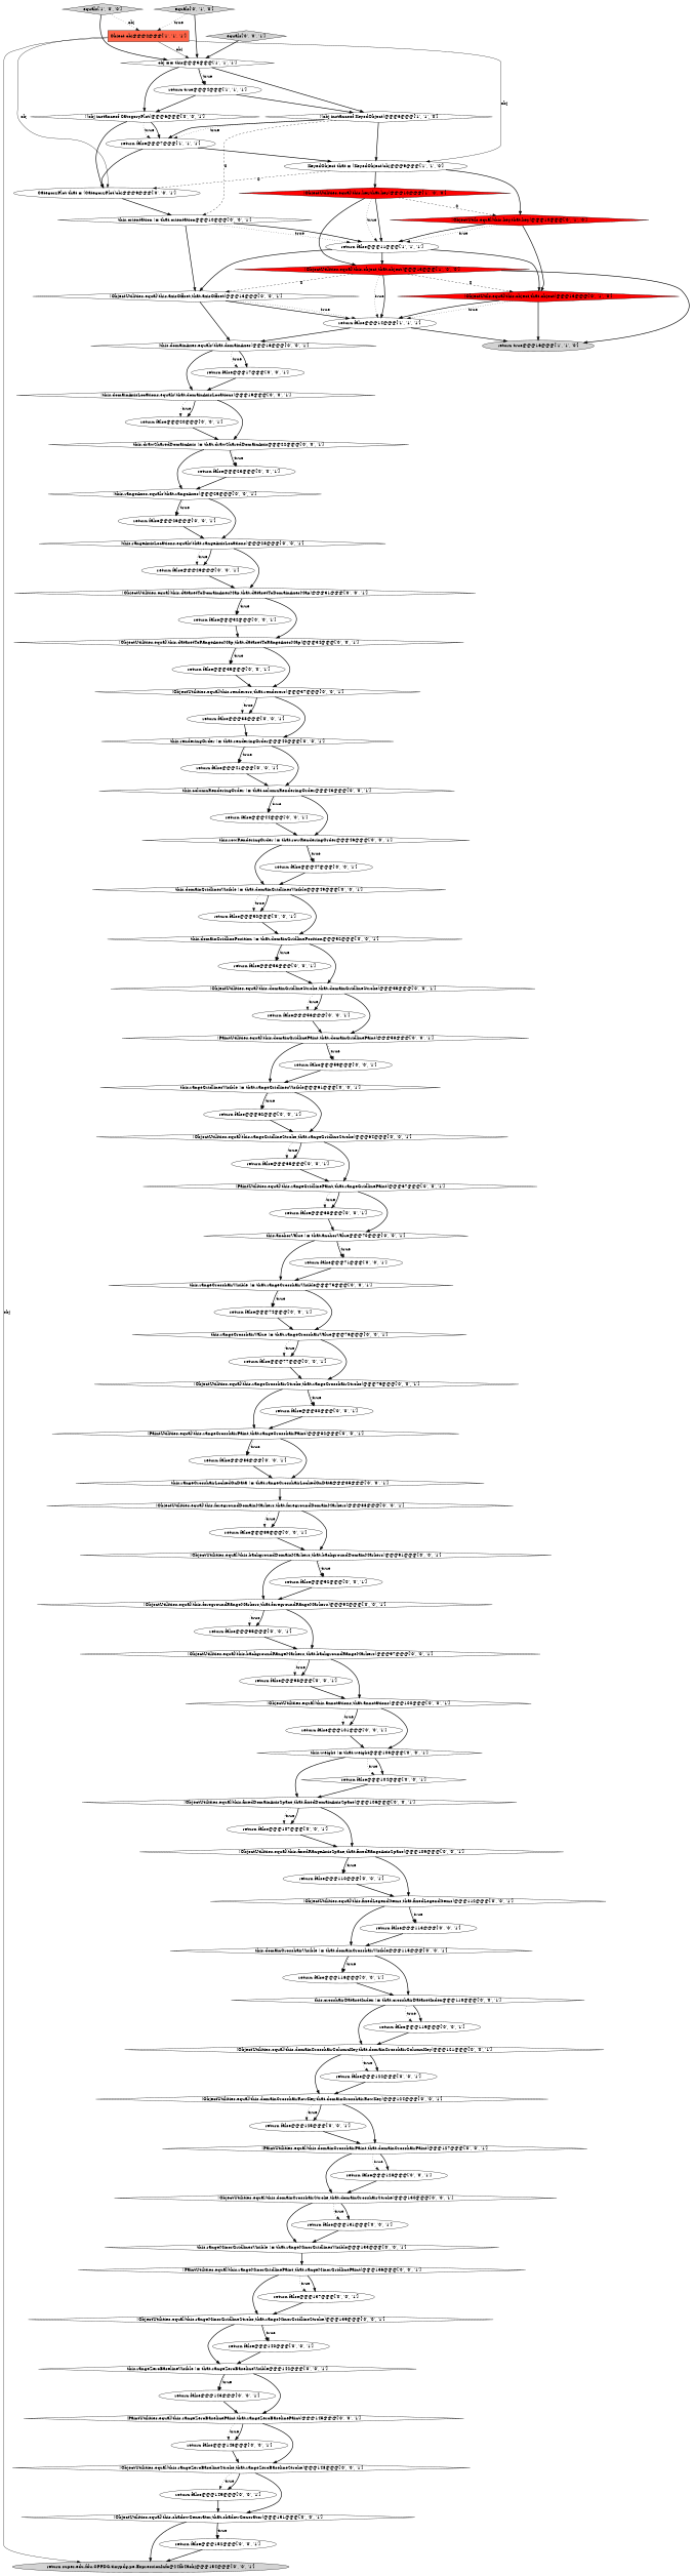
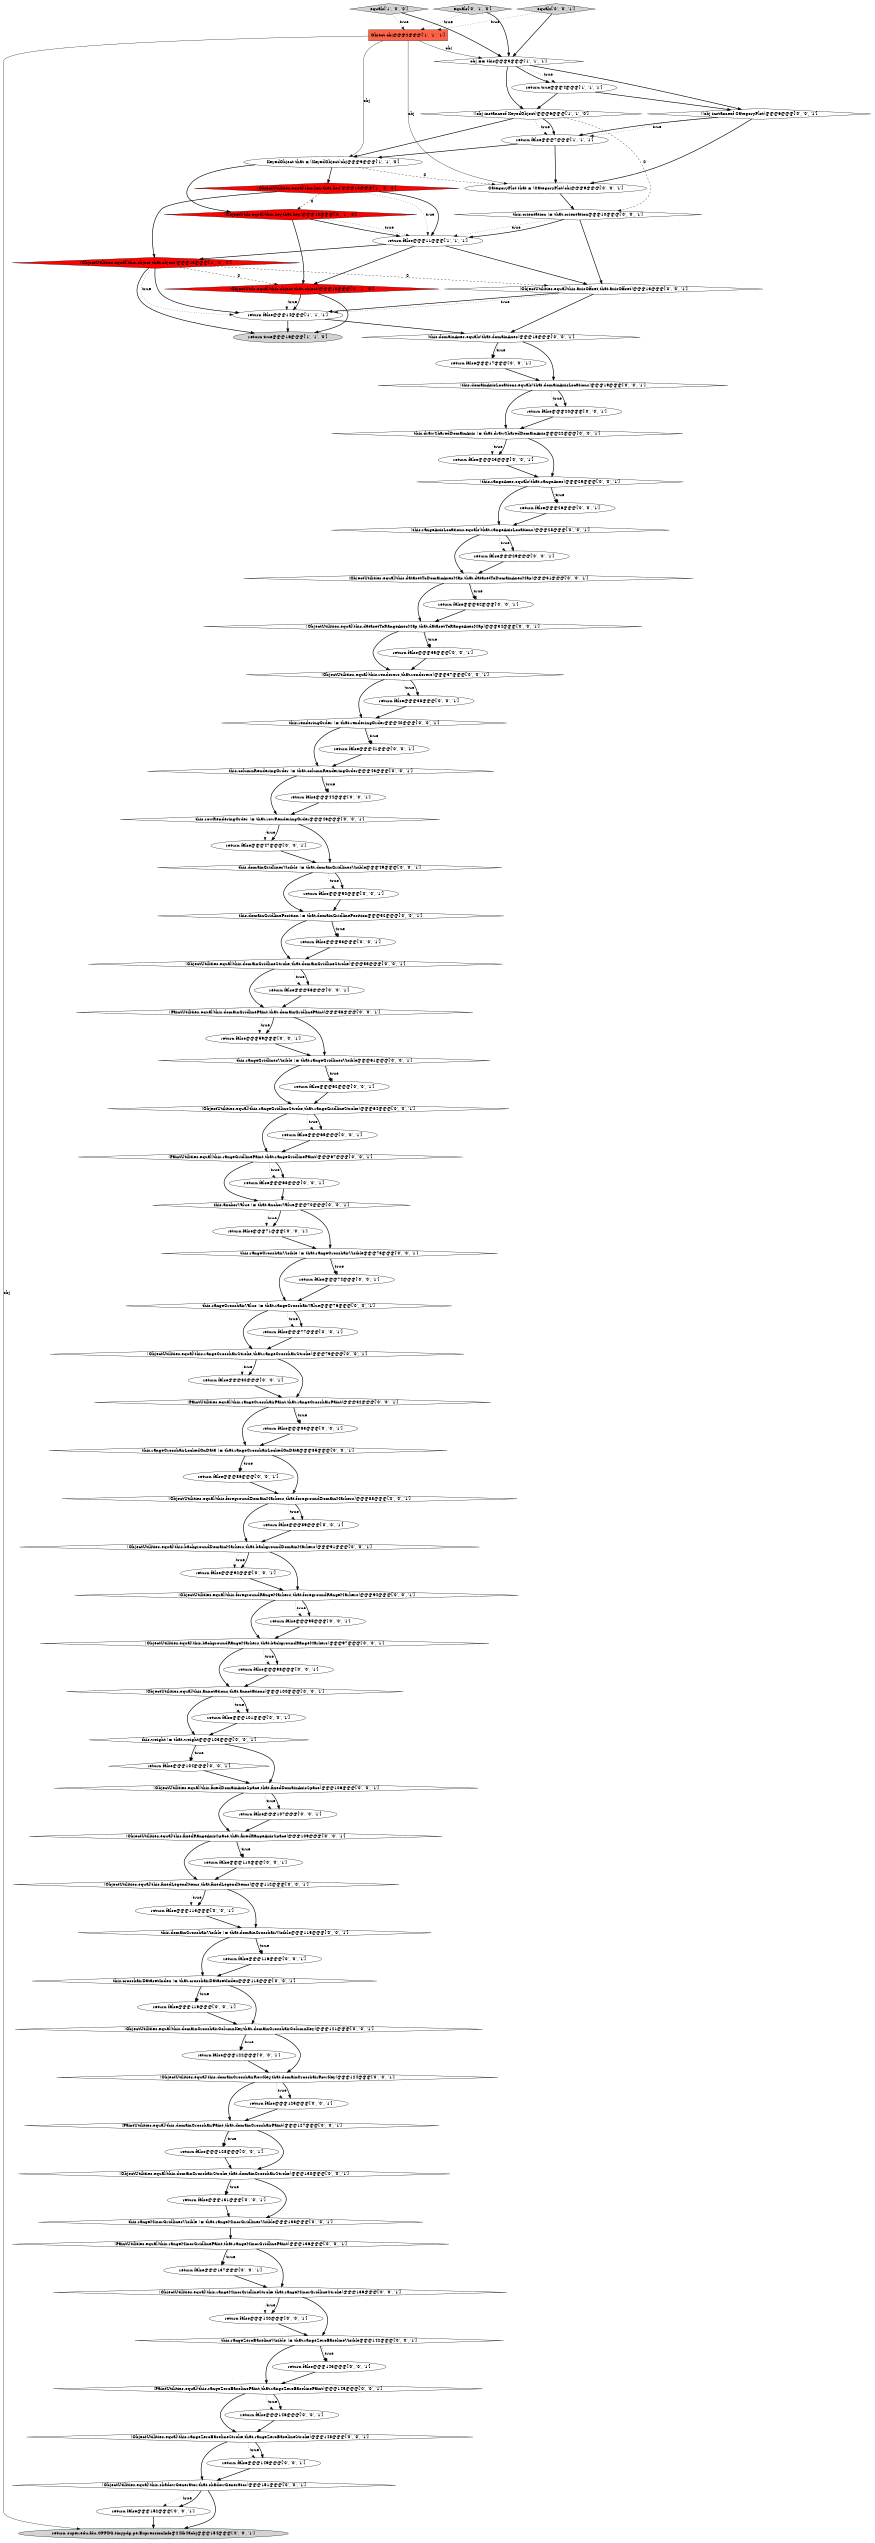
  digraph {
    node [fillcolor=white shape=diamond style=filled]
    edge [style=bold]
    n1 [label="!ObjectUtilities.equal(this.rangeZeroBaselineStroke,that.rangeZeroBaselineStroke)@@@148@@@['0', '0', '1']"]
    n2 [label="!ObjectUtilities.equal(this.shadowGenerator,that.shadowGenerator)@@@151@@@['0', '0', '1']"]
    n3 [label="return false@@@149@@@['0', '0', '1']" shape=ellipse]
    n4 [fillcolor=lightgray label="return super.edu.fdu.CPPDG.tinypdg.pe.ExpressionInfo@24fb4aobj@@@154@@@['0', '0', '1']" shape=ellipse]
    n5 [label="return false@@@152@@@['0', '0', '1']" shape=ellipse]
    n6 [label="!ObjectUtilities.equal(this.annotations,that.annotations)@@@100@@@['0', '0', '1']"]
    n7 [label="this.weight != that.weight@@@103@@@['0', '0', '1']"]
    n8 [label="return false@@@101@@@['0', '0', '1']" shape=ellipse]
    n9 [label="return false@@@104@@@['0', '0', '1']"]
    n10 [label="!ObjectUtilities.equal(this.fixedDomainAxisSpace,that.fixedDomainAxisSpace)@@@106@@@['0', '0', '1']"]
    n11 [label="return true@@@4@@@['1', '1', '1']" shape=ellipse]
    n12 [label="!(obj instanceof CategoryPlot)@@@6@@@['0', '0', '1']"]
    n13 [label="!(obj instanceof KeyedObject)@@@6@@@['1', '1', '0']"]
    n14 [label="CategoryPlot that = (CategoryPlot)obj@@@9@@@['0', '0', '1']" shape=ellipse]
    n15 [label="return false@@@7@@@['1', '1', '1']" shape=ellipse]
    n16 [label="this.orientation != that.orientation@@@10@@@['0', '0', '1']"]
    n17 [label="KeyedObject that = (KeyedObject)obj@@@9@@@['1', '1', '0']" shape=ellipse]
    n18 [label="!PaintUtilities.equal(this.rangeGridlinePaint,that.rangeGridlinePaint)@@@67@@@['0', '0', '1']"]
    n19 [label="this.anchorValue != that.anchorValue@@@70@@@['0', '0', '1']"]
    n20 [label="return false@@@68@@@['0', '0', '1']" shape=ellipse]
    n21 [label="return false@@@71@@@['0', '0', '1']" shape=ellipse]
    n22 [label="this.rangeCrosshairVisible != that.rangeCrosshairVisible@@@73@@@['0', '0', '1']"]
    n23 [fillcolor=lightgray label="equals['0', '0', '1']"]
    n24 [fillcolor=tomato label="Object obj@@@2@@@['1', '1', '1']" shape=box]
    n25 [label="obj == this@@@3@@@['1', '1', '1']"]
    n26 [label="return false@@@137@@@['0', '0', '1']" shape=ellipse]
    n27 [label="!ObjectUtilities.equal(this.rangeMinorGridlineStroke,that.rangeMinorGridlineStroke)@@@139@@@['0', '0', '1']"]
    n28 [label="return false@@@140@@@['0', '0', '1']" shape=ellipse]
    n29 [label="this.rangeZeroBaselineVisible != that.rangeZeroBaselineVisible@@@142@@@['0', '0', '1']"]
    n30 [label="return false@@@146@@@['0', '0', '1']" shape=ellipse]
    n31 [label="!PaintUtilities.equal(this.rangeZeroBaselinePaint,that.rangeZeroBaselinePaint)@@@145@@@['0', '0', '1']"]
    n32 [label="return false@@@143@@@['0', '0', '1']" shape=ellipse]
    n33 [label="return false@@@128@@@['0', '0', '1']" shape=ellipse]
    n34 [label="!ObjectUtilities.equal(this.domainCrosshairStroke,that.domainCrosshairStroke)@@@130@@@['0', '0', '1']"]
    n35 [label="return false@@@131@@@['0', '0', '1']" shape=ellipse]
    n36 [label="this.rangeMinorGridlinesVisible != that.rangeMinorGridlinesVisible@@@133@@@['0', '0', '1']"]
    n37 [label="this.rangeCrosshairValue != that.rangeCrosshairValue@@@76@@@['0', '0', '1']"]
    n38 [label="!ObjectUtilities.equal(this.rangeCrosshairStroke,that.rangeCrosshairStroke)@@@79@@@['0', '0', '1']"]
    n39 [label="return false@@@77@@@['0', '0', '1']" shape=ellipse]
    n40 [label="return false@@@80@@@['0', '0', '1']" shape=ellipse]
    n41 [label="!PaintUtilities.equal(this.rangeCrosshairPaint,that.rangeCrosshairPaint)@@@82@@@['0', '0', '1']"]
    n42 [label="return false@@@74@@@['0', '0', '1']" shape=ellipse]
    n43 [label="this.drawSharedDomainAxis != that.drawSharedDomainAxis@@@22@@@['0', '0', '1']"]
    n44 [label="return false@@@23@@@['0', '0', '1']" shape=ellipse]
    n45 [label="!this.rangeAxes.equals(that.rangeAxes)@@@25@@@['0', '0', '1']"]
    n46 [label="!this.rangeAxisLocations.equals(that.rangeAxisLocations)@@@28@@@['0', '0', '1']"]
    n47 [label="return false@@@26@@@['0', '0', '1']" shape=ellipse]
    n48 [fillcolor=lightgray label="equals['1', '0', '0']"]
    n49 [label="!ObjectUtilities.equal(this.datasetToDomainAxesMap,that.datasetToDomainAxesMap)@@@31@@@['0', '0', '1']"]
    n50 [label="return false@@@29@@@['0', '0', '1']" shape=ellipse]
    n51 [label="!ObjectUtilities.equal(this.datasetToRangeAxesMap,that.datasetToRangeAxesMap)@@@34@@@['0', '0', '1']"]
    n52 [label="!ObjectUtilities.equal(this.renderers,that.renderers)@@@37@@@['0', '0', '1']"]
    n53 [label="return false@@@35@@@['0', '0', '1']" shape=ellipse]
    n54 [label="this.renderingOrder != that.renderingOrder@@@40@@@['0', '0', '1']"]
    n55 [label="return false@@@38@@@['0', '0', '1']" shape=ellipse]
    n56 [label="!ObjectUtilities.equal(this.backgroundRangeMarkers,that.backgroundRangeMarkers)@@@97@@@['0', '0', '1']"]
    n57 [label="return false@@@98@@@['0', '0', '1']" shape=ellipse]
    n58 [label="!ObjectUtilities.equal(this.fixedRangeAxisSpace,that.fixedRangeAxisSpace)@@@109@@@['0', '0', '1']"]
    n59 [label="return false@@@107@@@['0', '0', '1']" shape=ellipse]
    n60 [label="return false@@@65@@@['0', '0', '1']" shape=ellipse]
    n61 [label="this.rowRenderingOrder != that.rowRenderingOrder@@@46@@@['0', '0', '1']"]
    n62 [label="return false@@@47@@@['0', '0', '1']" shape=ellipse]
    n63 [label="this.domainGridlinesVisible != that.domainGridlinesVisible@@@49@@@['0', '0', '1']"]
    n64 [label="this.domainGridlinePosition != that.domainGridlinePosition@@@52@@@['0', '0', '1']"]
    n65 [label="return false@@@50@@@['0', '0', '1']" shape=ellipse]
    n66 [label="return false@@@14@@@['1', '1', '1']" shape=ellipse]
    n67 [fillcolor=lightgray label="return true@@@16@@@['1', '1', '0']" shape=ellipse]
    n68 [label="!this.domainAxes.equals(that.domainAxes)@@@16@@@['0', '0', '1']"]
    n69 [label="return false@@@17@@@['0', '0', '1']" shape=ellipse]
    n70 [label="!this.domainAxisLocations.equals(that.domainAxisLocations)@@@19@@@['0', '0', '1']"]
    n71 [label="return false@@@92@@@['0', '0', '1']" shape=ellipse]
    n72 [label="!ObjectUtilities.equal(this.foregroundRangeMarkers,that.foregroundRangeMarkers)@@@94@@@['0', '0', '1']"]
    n73 [label="return false@@@95@@@['0', '0', '1']" shape=ellipse]
    n74 [label="return false@@@32@@@['0', '0', '1']" shape=ellipse]
    n75 [label="this.rangeCrosshairLockedOnData != that.rangeCrosshairLockedOnData@@@85@@@['0', '0', '1']"]
    n76 [label="return false@@@83@@@['0', '0', '1']" shape=ellipse]
    n77 [label="this.columnRenderingOrder != that.columnRenderingOrder@@@43@@@['0', '0', '1']"]
    n78 [label="return false@@@44@@@['0', '0', '1']" shape=ellipse]
    n79 [fillcolor=lightgray label="equals['0', '1', '0']"]
    n80 [label="!ObjectUtilities.equal(this.fixedLegendItems,that.fixedLegendItems)@@@112@@@['0', '0', '1']"]
    n81 [label="return false@@@110@@@['0', '0', '1']" shape=ellipse]
    n82 [label="return false@@@113@@@['0', '0', '1']" shape=ellipse]
    n83 [label="this.domainCrosshairVisible != that.domainCrosshairVisible@@@115@@@['0', '0', '1']"]
    n84 [fillcolor=red label="!ObjectUtils.equal(this.key,that.key)@@@10@@@['0', '1', '0']"]
    n85 [label="return false@@@11@@@['1', '1', '1']" shape=ellipse]
    n86 [fillcolor=red label="!ObjectUtils.equal(this.object,that.object)@@@13@@@['0', '1', '0']"]
    n87 [label="!ObjectUtilities.equal(this.axisOffset,that.axisOffset)@@@13@@@['0', '0', '1']"]
    n88 [fillcolor=red label="!ObjectUtilities.equal(this.object,that.object)@@@13@@@['1', '0', '0']"]
    n89 [label="!ObjectUtilities.equal(this.domainGridlineStroke,that.domainGridlineStroke)@@@55@@@['0', '0', '1']"]
    n90 [label="!PaintUtilities.equal(this.domainGridlinePaint,that.domainGridlinePaint)@@@58@@@['0', '0', '1']"]
    n91 [label="return false@@@56@@@['0', '0', '1']" shape=ellipse]
    n92 [label="return false@@@59@@@['0', '0', '1']" shape=ellipse]
    n93 [label="this.rangeGridlinesVisible != that.rangeGridlinesVisible@@@61@@@['0', '0', '1']"]
    n94 [label="!PaintUtilities.equal(this.domainCrosshairPaint,that.domainCrosshairPaint)@@@127@@@['0', '0', '1']"]
+   n95 [label="return false@@@86@@@['0', '0', '1']" shape=ellipse]
    n96 [label="!ObjectUtilities.equal(this.foregroundDomainMarkers,that.foregroundDomainMarkers)@@@88@@@['0', '0', '1']"]
    n97 [label="!ObjectUtilities.equal(this.backgroundDomainMarkers,that.backgroundDomainMarkers)@@@91@@@['0', '0', '1']"]
    n98 [label="return false@@@89@@@['0', '0', '1']" shape=ellipse]
    n99 [label="return false@@@53@@@['0', '0', '1']" shape=ellipse]
    n100 [label="this.crosshairDatasetIndex != that.crosshairDatasetIndex@@@118@@@['0', '0', '1']"]
    n101 [label="return false@@@116@@@['0', '0', '1']" shape=ellipse]
    n102 [label="!ObjectUtilities.equal(this.rangeGridlineStroke,that.rangeGridlineStroke)@@@64@@@['0', '0', '1']"]
    n103 [label="return false@@@62@@@['0', '0', '1']" shape=ellipse]
    n104 [label="return false@@@119@@@['0', '0', '1']" shape=ellipse]
    n105 [label="!ObjectUtilities.equal(this.domainCrosshairColumnKey,that.domainCrosshairColumnKey)@@@121@@@['0', '0', '1']"]
    n106 [label="return false@@@20@@@['0', '0', '1']" shape=ellipse]
    n107 [fillcolor=red label="!ObjectUtilities.equal(this.key,that.key)@@@10@@@['1', '0', '0']"]
    n108 [label="!PaintUtilities.equal(this.rangeMinorGridlinePaint,that.rangeMinorGridlinePaint)@@@136@@@['0', '0', '1']"]
    n109 [label="return false@@@122@@@['0', '0', '1']" shape=ellipse]
    n110 [label="!ObjectUtilities.equal(this.domainCrosshairRowKey,that.domainCrosshairRowKey)@@@124@@@['0', '0', '1']"]
    n111 [label="return false@@@125@@@['0', '0', '1']" shape=ellipse]
    n112 [label="return false@@@41@@@['0', '0', '1']" shape=ellipse]
    n1 -> n2
    n1 -> n3 [label=true style=dotted]
    n1 -> n3
    n2 -> n4
    n2 -> n5 [label=true style=dotted]
    n2 -> n5
    n3 -> n2
    n5 -> n4
    n6 -> n7
    n6 -> n8 [label=true style=dotted]
    n6 -> n8
    n7 -> n9
    n7 -> n9 [label=true style=dotted]
    n7 -> n10
    n8 -> n7
    n9 -> n10
    n10 -> n58
    n10 -> n59 [label=true style=dotted]
    n10 -> n59
    n11 -> n12
    n11 -> n13
    n12 -> n14
    n12 -> n15
    n12 -> n15 [label=true style=dotted]
    n13 -> n15 [label=true style=dotted]
    n13 -> n15
    n13 -> n16 [label=0 style=dashed]
    n13 -> n17
    n14 -> n16
    n15 -> n14
    n15 -> n17
    n16 -> n85 [label=true style=dotted]
    n16 -> n85
    n16 -> n87
    n17 -> n14 [label=0 style=dashed]
    n17 -> n84
    n17 -> n107
    n18 -> n19
    n18 -> n20 [label=true style=dotted]
    n18 -> n20
    n19 -> n21 [label=true style=dotted]
    n19 -> n21
    n19 -> n22
    n20 -> n19
    n21 -> n22
    n22 -> n37
    n22 -> n42
    n22 -> n42 [label=true style=dotted]
+   n23 -> n24 [label=true style=dotted]
    n23 -> n25
    n24 -> n4 [label=obj style=solid]
    n24 -> n14 [label=obj style=solid]
    n24 -> n17 [label=obj style=solid]
    n24 -> n25 [label=obj style=solid]
    n25 -> n11 [label=true style=dotted]
    n25 -> n11
    n25 -> n12
    n25 -> n13
    n26 -> n27
    n27 -> n28 [label=true style=dotted]
    n27 -> n28
    n27 -> n29
    n28 -> n29
    n29 -> n31
    n29 -> n32
    n29 -> n32 [label=true style=dotted]
    n30 -> n1
    n31 -> n1
    n31 -> n30 [label=true style=dotted]
    n31 -> n30
    n32 -> n31
    n33 -> n34
    n34 -> n35
    n34 -> n35 [label=true style=dotted]
    n34 -> n36
    n35 -> n36
    n36 -> n108
    n37 -> n38
    n37 -> n39 [label=true style=dotted]
    n37 -> n39
    n38 -> n40 [label=true style=dotted]
    n38 -> n40
    n38 -> n41
    n39 -> n38
    n40 -> n41
    n41 -> n75
    n41 -> n76
    n41 -> n76 [label=true style=dotted]
    n42 -> n37
    n43 -> n44 [label=true style=dotted]
    n43 -> n44
    n43 -> n45
    n44 -> n45
    n45 -> n46
    n45 -> n47
    n45 -> n47 [label=true style=dotted]
    n46 -> n49
    n46 -> n50 [label=true style=dotted]
    n46 -> n50
    n47 -> n46
-   n48 -> n24 [label=obj style=dotted]
+   n48 -> n24 [label=true style=dotted]
    n48 -> n25
    n49 -> n51
    n49 -> n74
    n49 -> n74 [label=true style=dotted]
    n50 -> n49
    n51 -> n52
    n51 -> n53
    n51 -> n53 [label=true style=dotted]
    n52 -> n54
    n52 -> n55 [label=true style=dotted]
    n52 -> n55
    n53 -> n52
    n54 -> n77
    n54 -> n112
    n54 -> n112 [label=true style=dotted]
    n55 -> n54
    n56 -> n6
    n56 -> n57 [label=true style=dotted]
    n56 -> n57
    n57 -> n6
    n58 -> n80
    n58 -> n81
    n58 -> n81 [label=true style=dotted]
    n59 -> n58
    n60 -> n18
    n61 -> n62 [label=true style=dotted]
    n61 -> n62
    n61 -> n63
    n62 -> n63
    n63 -> n64
    n63 -> n65 [label=true style=dotted]
    n63 -> n65
    n64 -> n89
    n64 -> n99
    n64 -> n99 [label=true style=dotted]
    n65 -> n64
    n66 -> n67
    n66 -> n68
    n68 -> n69
    n68 -> n69 [label=true style=dotted]
    n68 -> n70
    n69 -> n70
    n70 -> n43
    n70 -> n106 [label=true style=dotted]
    n70 -> n106
    n71 -> n72
    n72 -> n56
    n72 -> n73 [label=true style=dotted]
    n72 -> n73
    n73 -> n56
    n74 -> n51
+   n75 -> n95
+   n75 -> n95 [label=true style=dotted]
    n75 -> n96
    n76 -> n75
    n77 -> n61
    n77 -> n78
    n77 -> n78 [label=true style=dotted]
    n78 -> n61
    n79 -> n24 [label=true style=dotted]
    n79 -> n25
    n80 -> n82 [label=true style=dotted]
    n80 -> n82
    n80 -> n83
    n81 -> n80
    n82 -> n83
    n83 -> n100
    n83 -> n101
    n83 -> n101 [label=true style=dotted]
    n84 -> n85 [label=true style=dotted]
    n84 -> n85
    n84 -> n86
    n85 -> n86
    n85 -> n87
    n85 -> n88
    n86 -> n66 [label=true style=dotted]
    n86 -> n66
    n86 -> n67
    n87 -> n66
    n87 -> n66 [label=true style=dotted]
    n87 -> n68
    n88 -> n66 [label=true style=dotted]
    n88 -> n66
    n88 -> n67
    n88 -> n86 [label=0 style=dashed]
    n88 -> n87 [label=0 style=dashed]
    n89 -> n90
    n89 -> n91 [label=true style=dotted]
    n89 -> n91
    n90 -> n92 [label=true style=dotted]
    n90 -> n92
    n90 -> n93
    n91 -> n90
    n92 -> n93
    n93 -> n102
    n93 -> n103
    n93 -> n103 [label=true style=dotted]
    n94 -> n33
    n94 -> n33 [label=true style=dotted]
    n94 -> n34
+   n95 -> n96
    n96 -> n97
    n96 -> n98 [label=true style=dotted]
    n96 -> n98
    n97 -> n71 [label=true style=dotted]
    n97 -> n71
    n97 -> n72
    n98 -> n97
    n99 -> n89
    n100 -> n104
    n100 -> n104 [label=true style=dotted]
    n100 -> n105
    n101 -> n100
    n102 -> n18
    n102 -> n60 [label=true style=dotted]
    n102 -> n60
    n103 -> n102
    n104 -> n105
    n105 -> n109
    n105 -> n109 [label=true style=dotted]
    n105 -> n110
    n106 -> n43
    n107 -> n84 [label=0 style=dashed]
    n107 -> n85 [label=true style=dotted]
    n107 -> n85
    n107 -> n88
    n108 -> n26
    n108 -> n26 [label=true style=dotted]
    n108 -> n27
    n109 -> n110
    n110 -> n94
    n110 -> n111 [label=true style=dotted]
    n110 -> n111
    n111 -> n94
    n112 -> n77
  }
